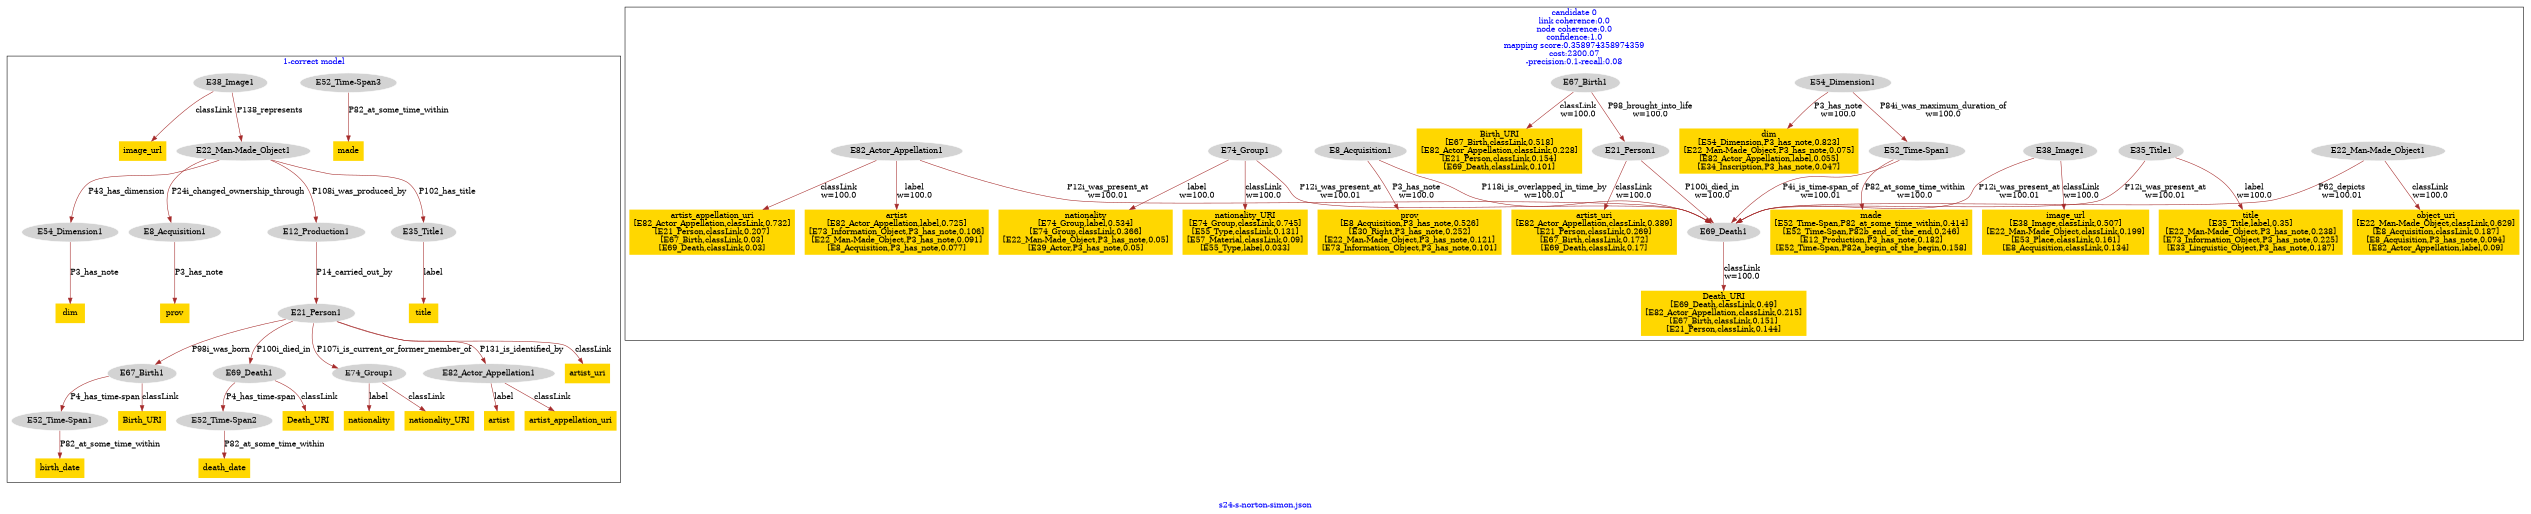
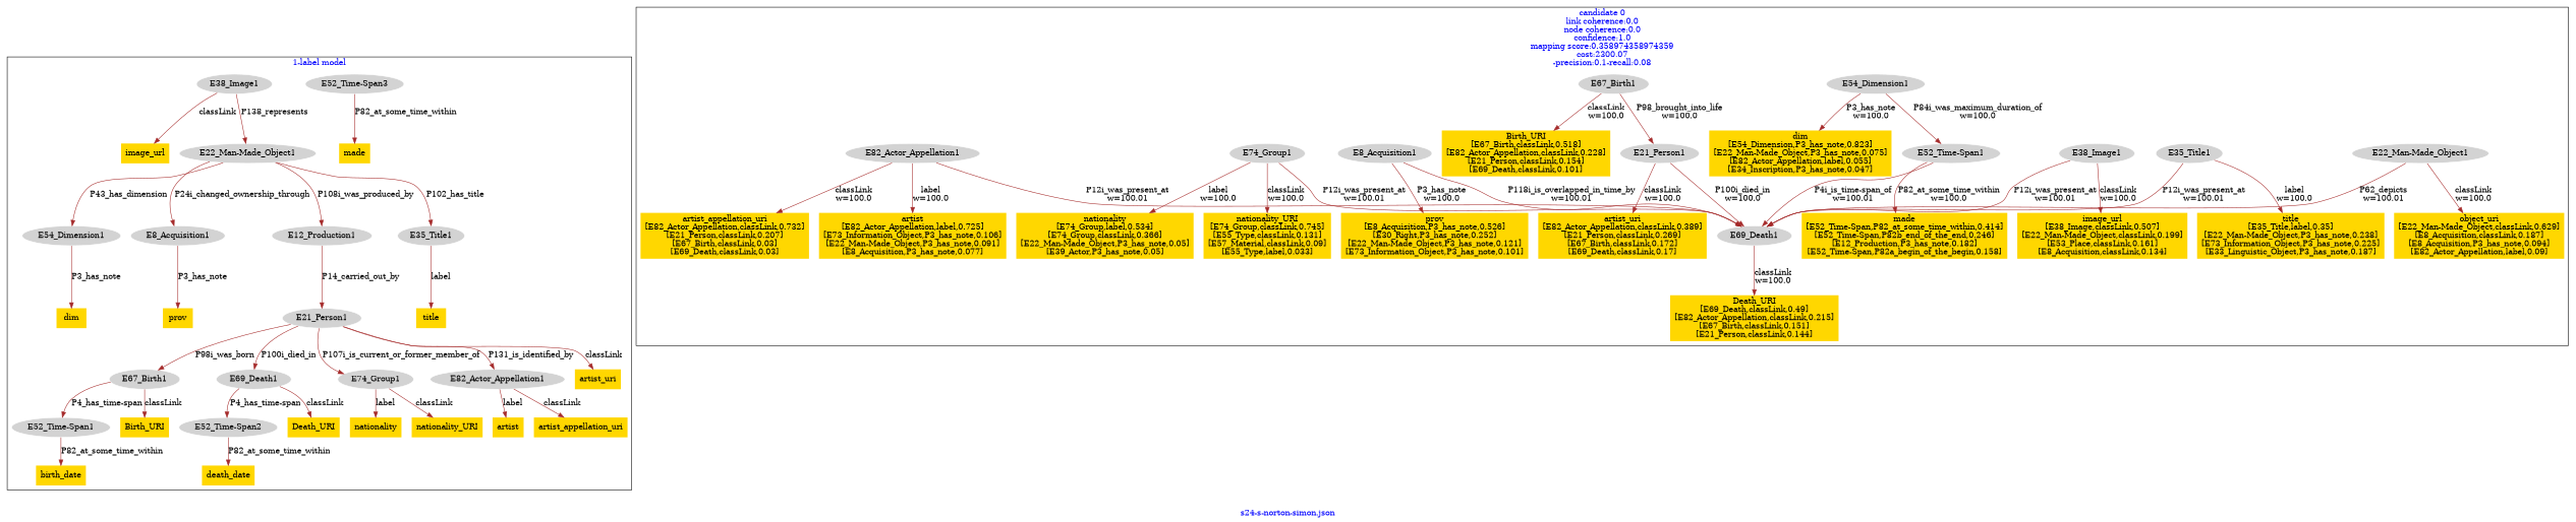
  digraph {
    fontcolor=blue
    label="s24-s-norton-simon.json"
    remincross=true
    node [fillcolor=gold style=filled shape=plaintext]
    edge [color=brown fontcolor=black]
    n1 [color=white fillcolor=lightgray label=E12_Production1 shape=""]
    n2 [color=white fillcolor=lightgray label=E21_Person1 shape=""]
    n3 [color=white fillcolor=lightgray label="E52_Time-Span3" shape=""]
    n4 [color=white fillcolor=lightgray label=E67_Birth1 shape=""]
    n5 [color=white fillcolor=lightgray label=E69_Death1 shape=""]
    n6 [color=white fillcolor=lightgray label=E74_Group1 shape=""]
    n7 [color=white fillcolor=lightgray label=E82_Actor_Appellation1 shape=""]
    n8 [color=white fillcolor=lightgray label="E22_Man-Made_Object1" shape=""]
    n9 [color=white fillcolor=lightgray label=E35_Title1 shape=""]
    n10 [color=white fillcolor=lightgray label=E54_Dimension1 shape=""]
    n11 [color=white fillcolor=lightgray label=E8_Acquisition1 shape=""]
    n12 [color=white fillcolor=lightgray label=E38_Image1 shape=""]
    n13 [color=white fillcolor=lightgray label="E52_Time-Span1" shape=""]
    n14 [color=white fillcolor=lightgray label="E52_Time-Span2" shape=""]
    n15 [label=artist_uri]
    n16 [label=prov]
    n17 [label=title]
    n18 [label=nationality]
    n19 [label=artist]
    n20 [label=dim]
    n21 [label=Death_URI]
    n22 [label=artist_appellation_uri]
    n23 [label=image_url]
    n24 [label=made]
    n25 [label=death_date]
    n26 [label=Birth_URI]
    n27 [label=birth_date]
    n28 [label=nationality_URI]
    n29 [color=white fillcolor=lightgray label=E21_Person1 shape=""]
    n30 [label="artist_uri\n[E82_Actor_Appellation,classLink,0.389]\n[E21_Person,classLink,0.269]\n[E67_Birth,classLink,0.172]\n[E69_Death,classLink,0.17]"]
    n31 [color=white fillcolor=lightgray label="E22_Man-Made_Object1" shape=""]
    n32 [label="object_uri\n[E22_Man-Made_Object,classLink,0.629]\n[E8_Acquisition,classLink,0.187]\n[E8_Acquisition,P3_has_note,0.094]\n[E82_Actor_Appellation,label,0.09]"]
    n33 [color=white fillcolor=lightgray label=E35_Title1 shape=""]
    n34 [label="title\n[E35_Title,label,0.35]\n[E22_Man-Made_Object,P3_has_note,0.238]\n[E73_Information_Object,P3_has_note,0.225]\n[E33_Linguistic_Object,P3_has_note,0.187]"]
    n35 [color=white fillcolor=lightgray label=E38_Image1 shape=""]
    n36 [label="image_url\n[E38_Image,classLink,0.507]\n[E22_Man-Made_Object,classLink,0.199]\n[E53_Place,classLink,0.161]\n[E8_Acquisition,classLink,0.134]"]
    n37 [color=white fillcolor=lightgray label="E52_Time-Span1" shape=""]
    n38 [label="made\n[E52_Time-Span,P82_at_some_time_within,0.414]\n[E52_Time-Span,P82b_end_of_the_end,0.246]\n[E12_Production,P3_has_note,0.182]\n[E52_Time-Span,P82a_begin_of_the_begin,0.158]"]
    n39 [color=white fillcolor=lightgray label=E54_Dimension1 shape=""]
    n40 [label="dim\n[E54_Dimension,P3_has_note,0.823]\n[E22_Man-Made_Object,P3_has_note,0.075]\n[E82_Actor_Appellation,label,0.055]\n[E34_Inscription,P3_has_note,0.047]"]
    n41 [color=white fillcolor=lightgray label=E67_Birth1 shape=""]
    n42 [label="Birth_URI\n[E67_Birth,classLink,0.518]\n[E82_Actor_Appellation,classLink,0.228]\n[E21_Person,classLink,0.154]\n[E69_Death,classLink,0.101]"]
    n43 [color=white fillcolor=lightgray label=E69_Death1 shape=""]
    n44 [label="Death_URI\n[E69_Death,classLink,0.49]\n[E82_Actor_Appellation,classLink,0.215]\n[E67_Birth,classLink,0.151]\n[E21_Person,classLink,0.144]"]
    n45 [color=white fillcolor=lightgray label=E74_Group1 shape=""]
    n46 [label="nationality_URI\n[E74_Group,classLink,0.745]\n[E55_Type,classLink,0.131]\n[E57_Material,classLink,0.09]\n[E55_Type,label,0.033]"]
    n47 [label="nationality\n[E74_Group,label,0.534]\n[E74_Group,classLink,0.366]\n[E22_Man-Made_Object,P3_has_note,0.05]\n[E39_Actor,P3_has_note,0.05]"]
    n48 [color=white fillcolor=lightgray label=E82_Actor_Appellation1 shape=""]
    n49 [label="artist_appellation_uri\n[E82_Actor_Appellation,classLink,0.732]\n[E21_Person,classLink,0.207]\n[E67_Birth,classLink,0.03]\n[E69_Death,classLink,0.03]"]
    n50 [label="artist\n[E82_Actor_Appellation,label,0.725]\n[E73_Information_Object,P3_has_note,0.106]\n[E22_Man-Made_Object,P3_has_note,0.091]\n[E8_Acquisition,P3_has_note,0.077]"]
    n51 [color=white fillcolor=lightgray label=E8_Acquisition1 shape=""]
    n52 [label="prov\n[E8_Acquisition,P3_has_note,0.526]\n[E30_Right,P3_has_note,0.252]\n[E22_Man-Made_Object,P3_has_note,0.121]\n[E73_Information_Object,P3_has_note,0.101]"]
    subgraph cluster_1 {
-     label="1-correct model"
+     label="1-label model"
      n1
      n2
      n3
      n4
      n5
      n6
      n7
      n8
      n9
      n10
      n11
      n12
      n13
      n14
      n15
      n16
      n17
      n18
      n19
      n20
      n21
      n22
      n23
      n24
      n25
      n26
      n27
      n28
    }
    subgraph cluster_2 {
      label="candidate 0\nlink coherence:0.0\nnode coherence:0.0\nconfidence:1.0\nmapping score:0.358974358974359\ncost:2300.07\n-precision:0.1-recall:0.08"
      n29
      n30
      n31
      n32
      n33
      n34
      n35
      n36
      n37
      n38
      n39
      n40
      n41
      n42
      n43
      n44
      n45
      n46
      n47
      n48
      n49
      n50
      n51
      n52
    }
    n1 -> n2 [label=P14_carried_out_by]
    n2 -> n4 [label=P98i_was_born]
    n2 -> n5 [label=P100i_died_in]
    n2 -> n6 [label=P107i_is_current_or_former_member_of]
    n2 -> n7 [label=P131_is_identified_by]
    n2 -> n15 [label=classLink]
    n3 -> n24 [label=P82_at_some_time_within]
    n4 -> n13 [label="P4_has_time-span"]
    n4 -> n26 [label=classLink]
    n5 -> n14 [label="P4_has_time-span"]
    n5 -> n21 [label=classLink]
    n6 -> n18 [label=label]
    n6 -> n28 [label=classLink]
    n7 -> n19 [label=label]
    n7 -> n22 [label=classLink]
    n8 -> n1 [label=P108i_was_produced_by]
    n8 -> n9 [label=P102_has_title]
    n8 -> n10 [label=P43_has_dimension]
    n8 -> n11 [label=P24i_changed_ownership_through]
    n9 -> n17 [label=label]
    n10 -> n20 [label=P3_has_note]
    n11 -> n16 [label=P3_has_note]
    n12 -> n8 [label=P138_represents]
    n12 -> n23 [label=classLink]
    n13 -> n27 [label=P82_at_some_time_within]
    n14 -> n25 [label=P82_at_some_time_within]
    n29 -> n30 [label="classLink\nw=100.0"]
    n29 -> n43 [label="P100i_died_in\nw=100.0"]
    n31 -> n32 [label="classLink\nw=100.0"]
    n31 -> n43 [label="P62_depicts\nw=100.01"]
    n33 -> n34 [label="label\nw=100.0"]
    n33 -> n43 [label="P12i_was_present_at\nw=100.01"]
    n35 -> n36 [label="classLink\nw=100.0"]
    n35 -> n43 [label="P12i_was_present_at\nw=100.01"]
    n37 -> n38 [label="P82_at_some_time_within\nw=100.0"]
    n37 -> n43 [label="P4i_is_time-span_of\nw=100.01"]
    n39 -> n37 [label="P84i_was_maximum_duration_of\nw=100.0"]
    n39 -> n40 [label="P3_has_note\nw=100.0"]
    n41 -> n29 [label="P98_brought_into_life\nw=100.0"]
    n41 -> n42 [label="classLink\nw=100.0"]
    n43 -> n44 [label="classLink\nw=100.0"]
    n45 -> n43 [label="P12i_was_present_at\nw=100.01"]
    n45 -> n46 [label="classLink\nw=100.0"]
    n45 -> n47 [label="label\nw=100.0"]
    n48 -> n43 [label="P12i_was_present_at\nw=100.01"]
    n48 -> n49 [label="classLink\nw=100.0"]
    n48 -> n50 [label="label\nw=100.0"]
    n51 -> n43 [label="P118i_is_overlapped_in_time_by\nw=100.01"]
    n51 -> n52 [label="P3_has_note\nw=100.0"]
  }
